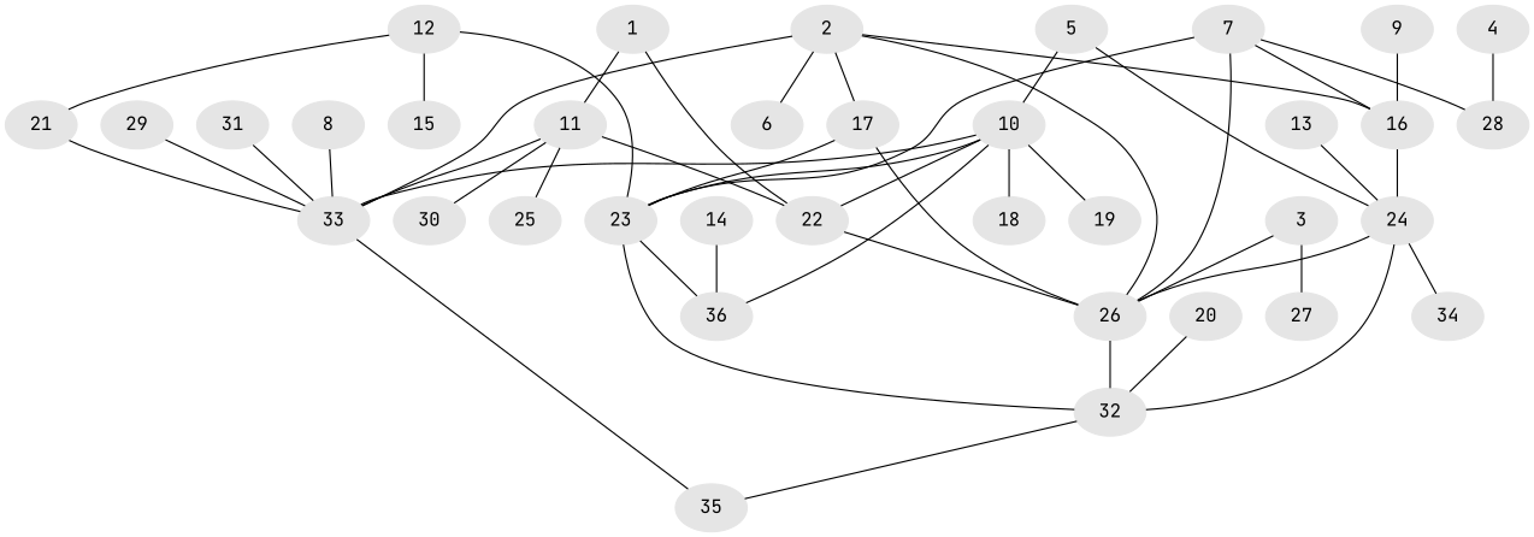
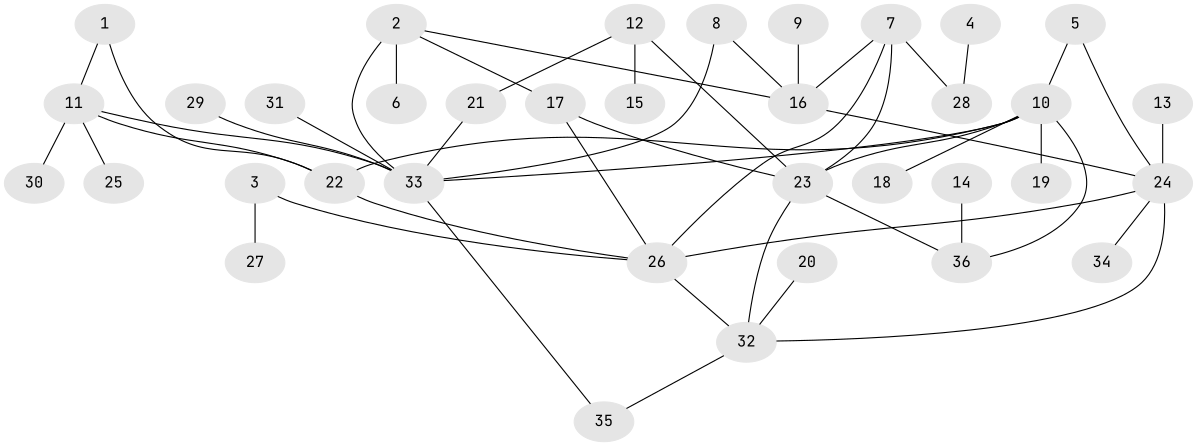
  graph {
    fontname="JetBrains Mono"
    node [color=gray90 fontname="JetBrains Mono" style=filled]
    edge [fontname="JetBrains Mono" weight=1.0]
    1
    11
    22
    33
    25
    30
    26
    2
    6
    16
    17
    24
    23
    32
    35
    3
    27
    4
    28
    5
    10
    34
    7
    36
    8
    9
    18
    19
    12
    15
    21
    13
    14
    20
    29
    31
    1 -- 11
    1 -- 22
    11 -- 22
    11 -- 33
    11 -- 25
    11 -- 30
    22 -- 26
    33 -- 35
    26 -- 32
    2 -- 33 [weight=2.0]
-   2 -- 26
    2 -- 6
    2 -- 16
    2 -- 17
    16 -- 24
    17 -- 26
    17 -- 23
    24 -- 26
    24 -- 32
    24 -- 34
    23 -- 32
    23 -- 36
    32 -- 35
    3 -- 26
    3 -- 27
    4 -- 28
    5 -- 24
    5 -- 10
    10 -- 22
    10 -- 33
    10 -- 23
    10 -- 36
    10 -- 18
    10 -- 19
    7 -- 26
    7 -- 16
    7 -- 23 [weight=2.0]
    7 -- 28
    8 -- 33
+   8 -- 16
    9 -- 16
    12 -- 23
    12 -- 15
    12 -- 21
    21 -- 33
    13 -- 24
    14 -- 36
    20 -- 32
    29 -- 33
    31 -- 33
  }
